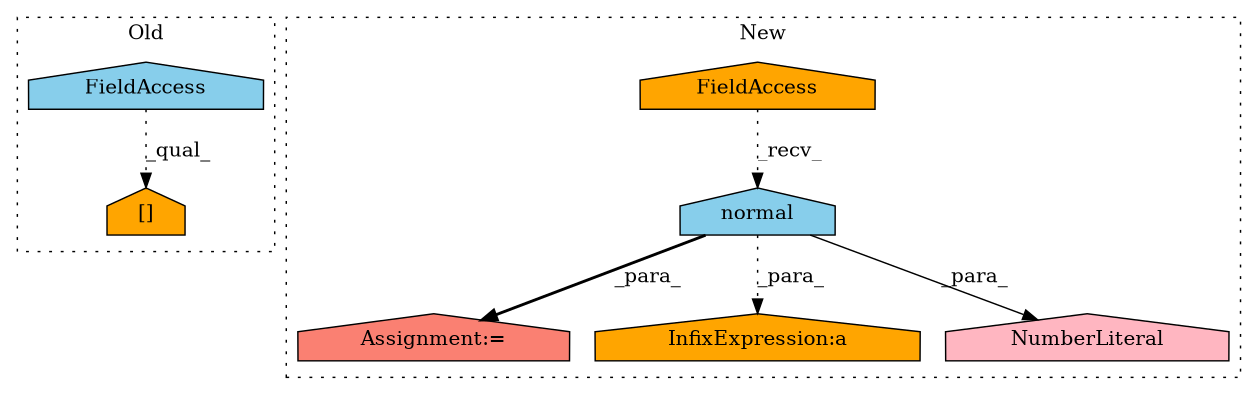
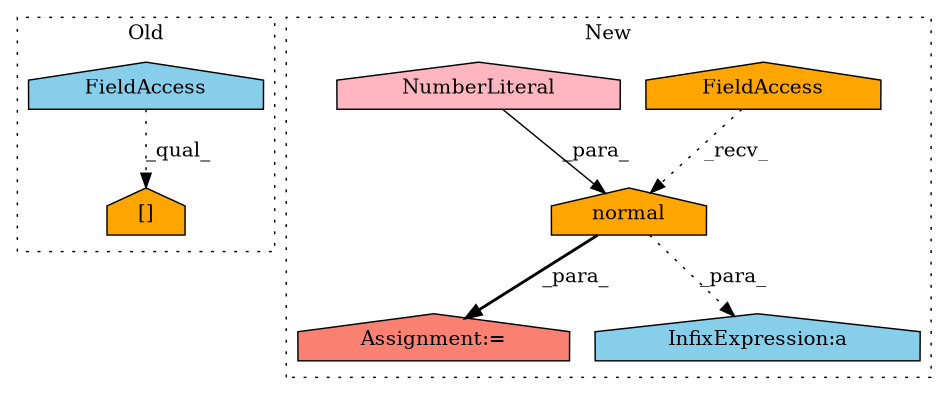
  digraph {
    node [a=22 fillcolor=orange shape=house style=filled]
    edge [style=dotted]
    n1 [a=2 l="8,1" label="[]" s="6887,6896"]
    n2 [fillcolor=skyblue l=7 label=FieldAccess s=6887]
-   n3 [a=32 fillcolor=skyblue l="7,1" label=normal s="7534,7545"]
+   n3 [a=32 l="7,1" label=normal s="7534,7545"]
    n4 [l=12 label=FieldAccess s=7521]
    n5 [a=7 fillcolor=salmon l=1 label="Assignment:=" s=7508]
-   n6 [a=27 l=3 label="InfixExpression:a" s=7547]
+   n6 [a=27 fillcolor=skyblue l=3 label="InfixExpression:a" s=7547]
    n7 [a=34 fillcolor=lightpink l=4 label=NumberLiteral s=7541]
    subgraph cluster_1 {
      label=Old
      style=dotted
      n1
      n2
    }
    subgraph cluster_2 {
      label=New
      style=dotted
      n3
      n4
      n5
      n6
      n7
    }
    n2 -> n1 [label=_qual_]
    n3 -> n5 [label=_para_ style=bold]
    n3 -> n6 [label=_para_]
    n4 -> n3 [label=_recv_]
-   n3 -> n7 [label=_para_ style=solid]
+   n7 -> n3 [label=_para_ style=solid]
  }
